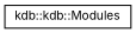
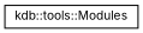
  digraph {
    rankdir=TB
    fontname=Inter
-   n1 [color=black fillcolor=white fontname=Inter fontsize=10 height=0.2 label="kdb::kdb::Modules" shape=record style=filled width=0.4]
+   n1 [color=black fillcolor=white fontname=Inter fontsize=10 height=0.2 label="kdb::tools::Modules" shape=record style=filled width=0.4]
  }
